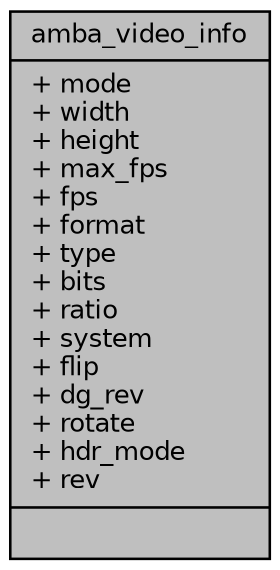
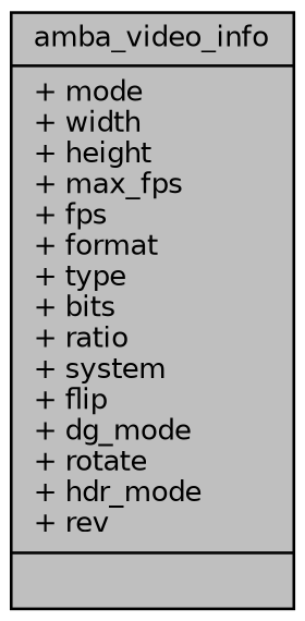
  digraph {
    fontname="DejaVu Sans"
-   n1 [color=black fillcolor=grey75 fontcolor=black fontname="DejaVu Sans" fontsize=10 height=0.2 label="{amba_video_info\n|+ mode\l+ width\l+ height\l+ max_fps\l+ fps\l+ format\l+ type\l+ bits\l+ ratio\l+ system\l+ flip\l+ dg_rev\l+ rotate\l+ hdr_mode\l+ rev\l|}" shape=record style=filled width=0.4]
+   n1 [color=black fillcolor=grey75 fontcolor=black fontname="DejaVu Sans" fontsize=10 height=0.2 label="{amba_video_info\n|+ mode\l+ width\l+ height\l+ max_fps\l+ fps\l+ format\l+ type\l+ bits\l+ ratio\l+ system\l+ flip\l+ dg_mode\l+ rotate\l+ hdr_mode\l+ rev\l|}" shape=record style=filled width=0.4]
  }
